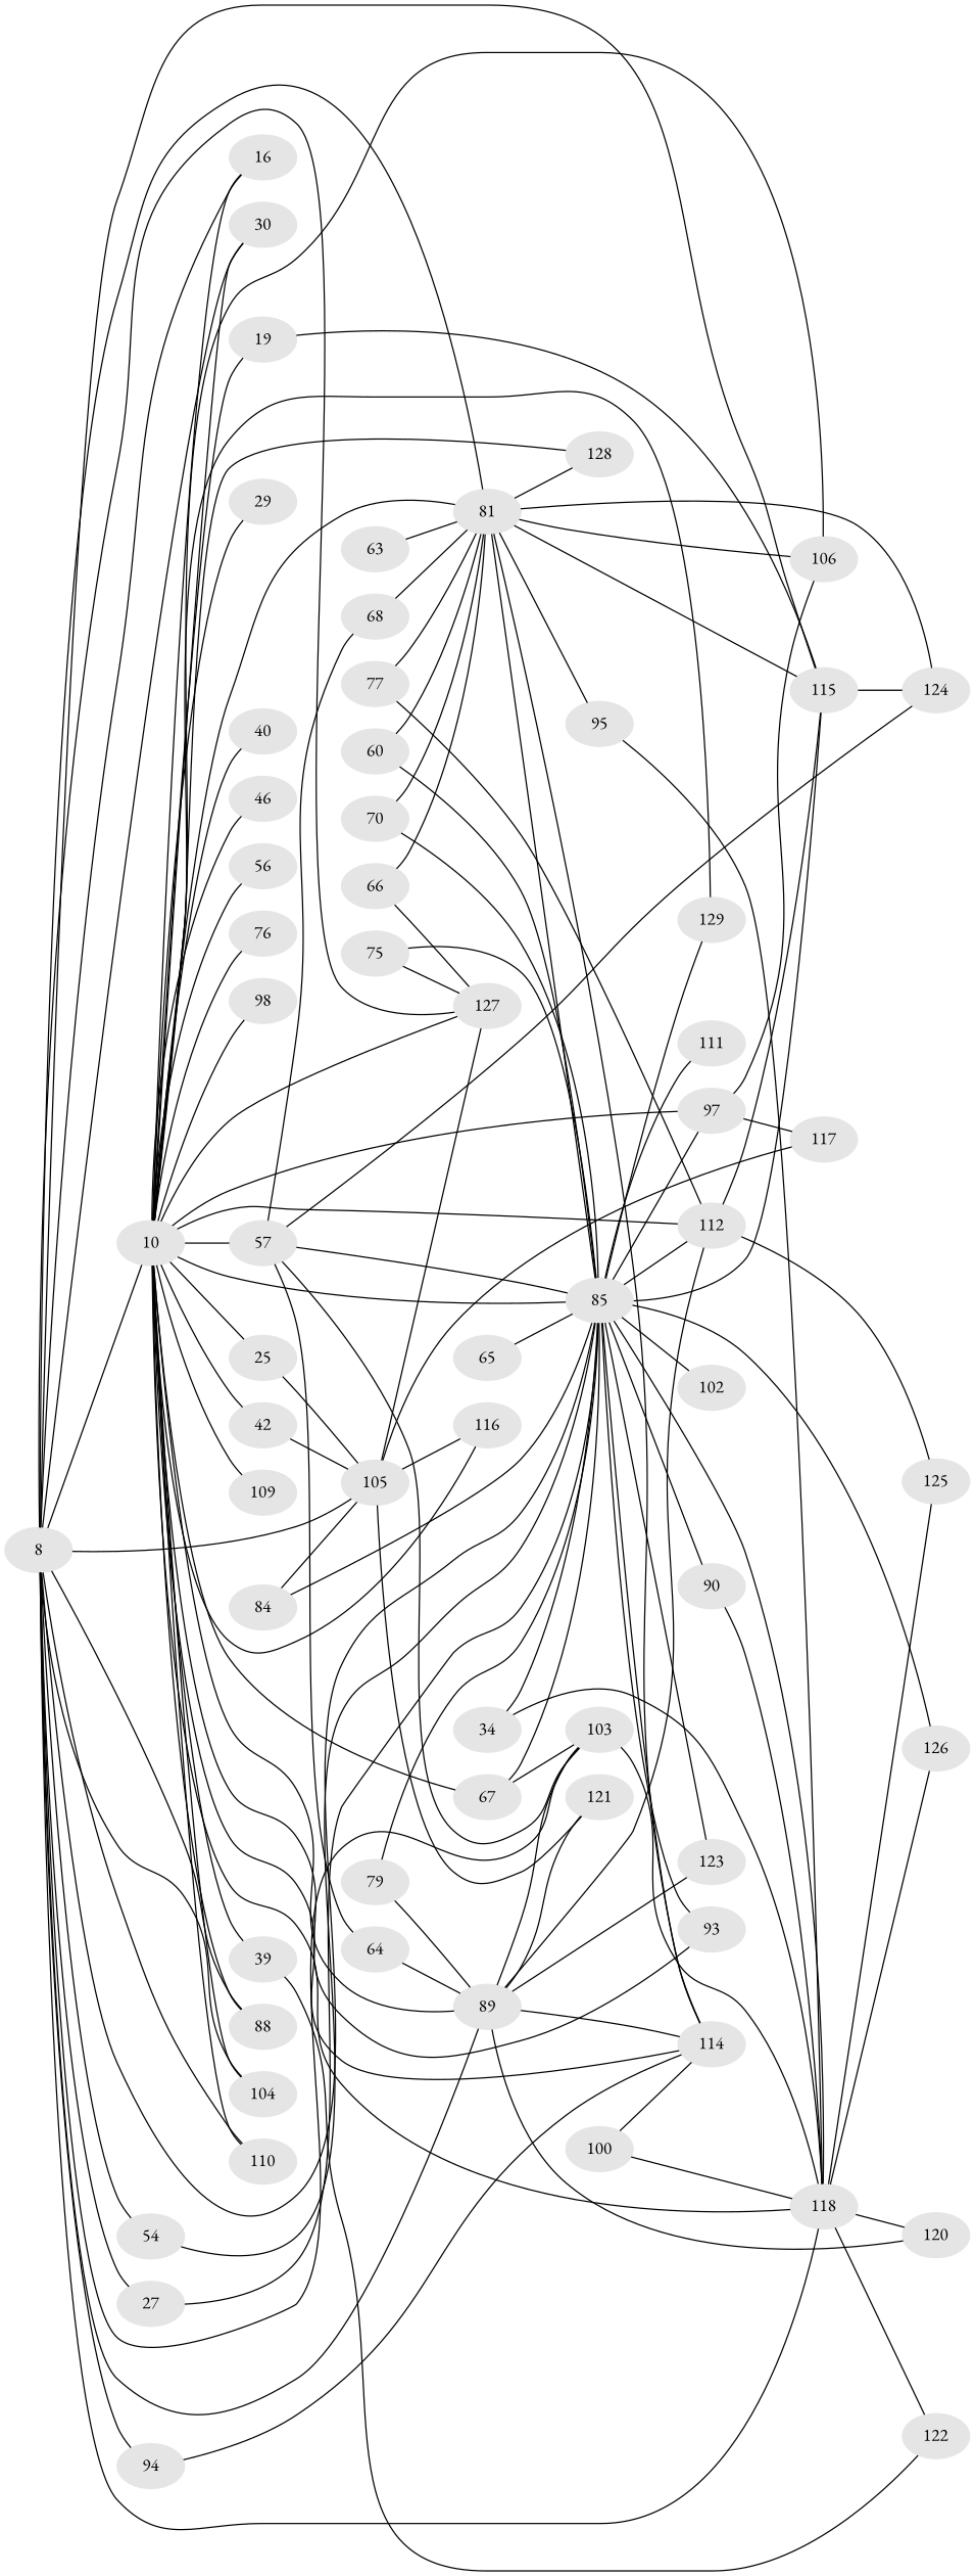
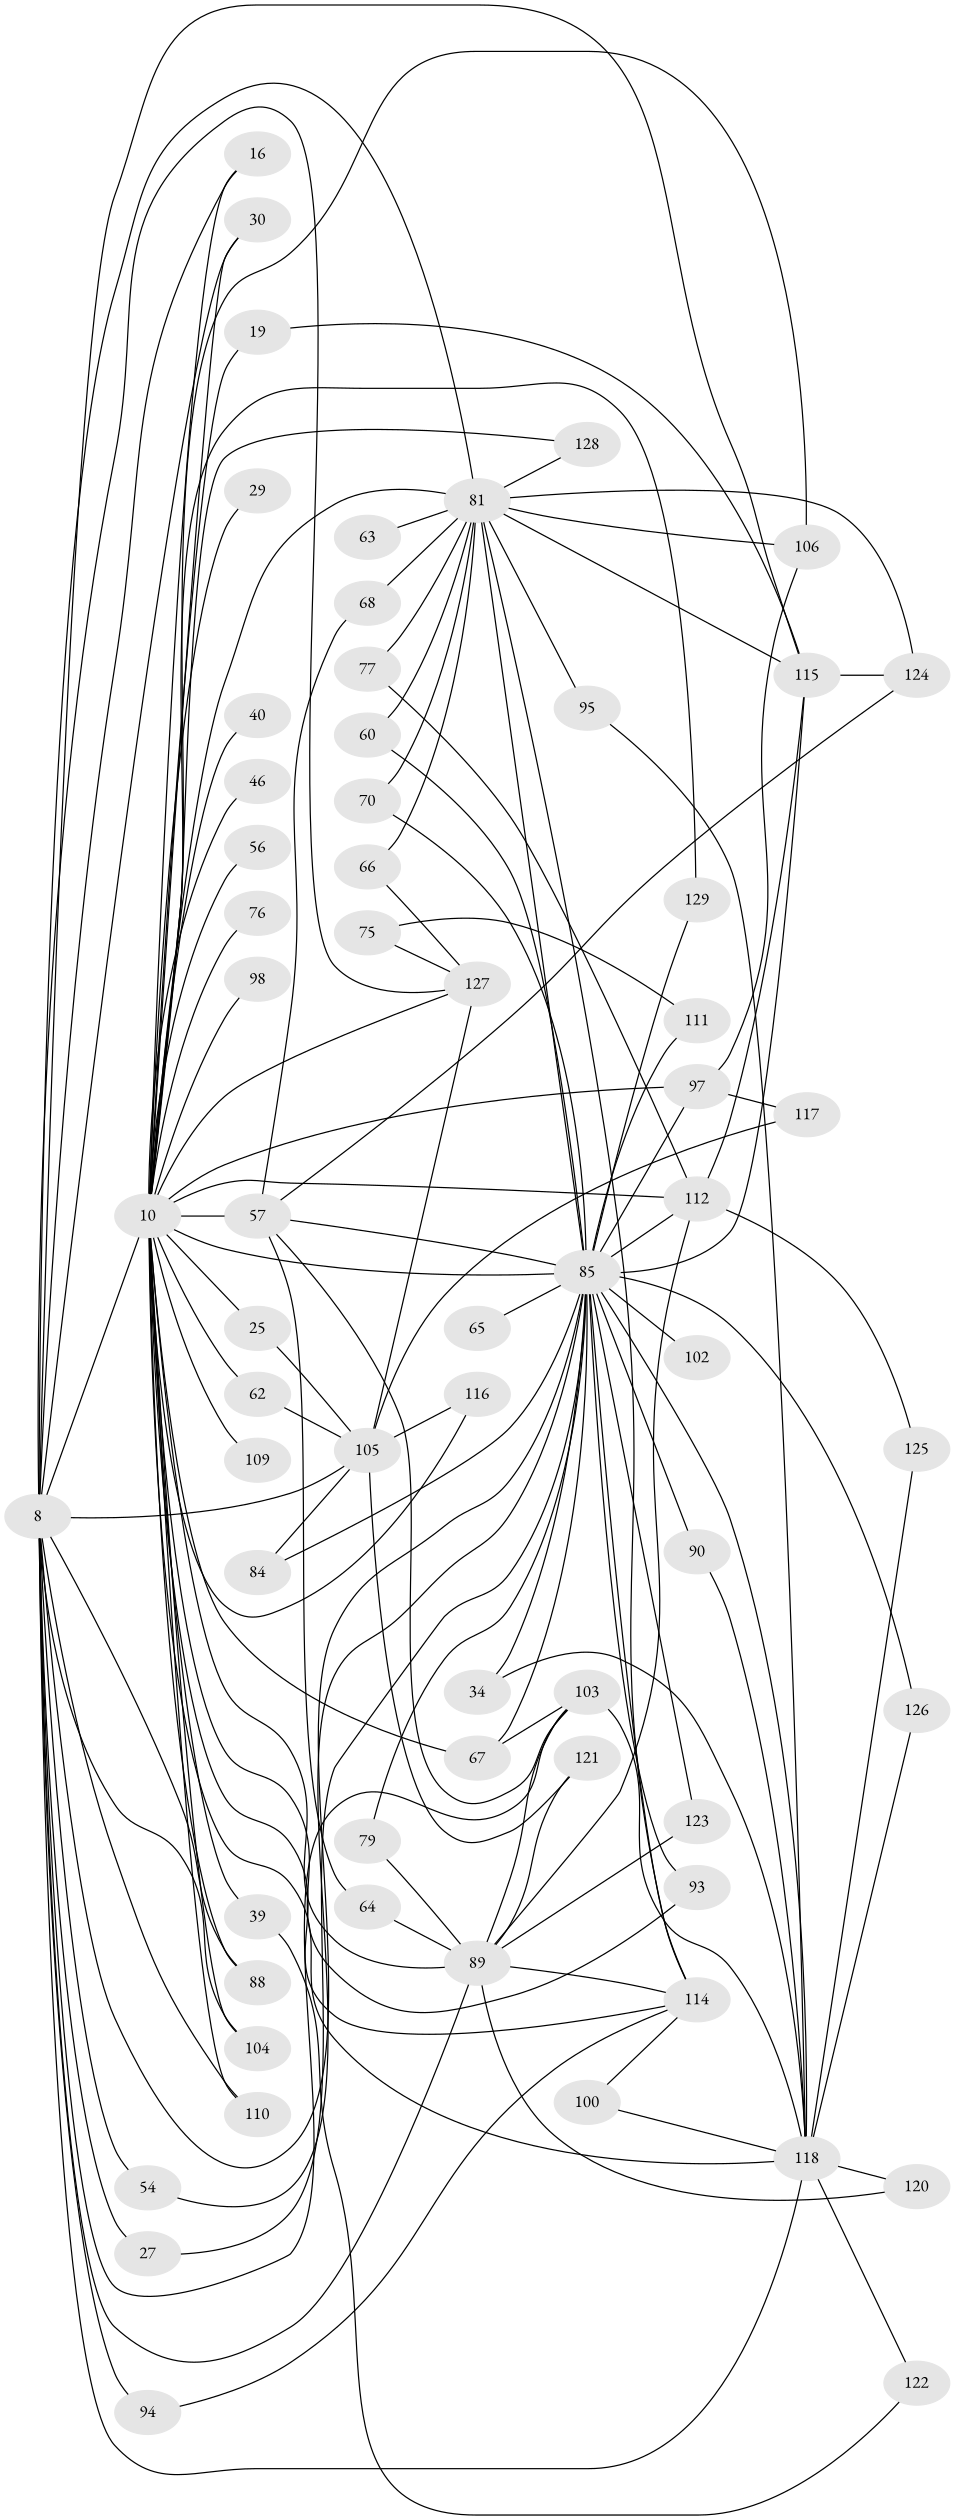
  graph {
    fontname="EB Garamond"
    rankdir=LR
    node [color=gray90 fontname="EB Garamond" style=filled]
    edge [fontname="EB Garamond"]
    8 [super="+6"]
    10 [super="+3+7"]
    16
    27
    30
    54
    81 [super="+9+23+32+51"]
    85 [super="+73+5"]
    88
    89 [super="+59+61"]
    94
    103 [super="+35+41+92"]
    104
    105 [super="+71+14+49"]
    110
    115 [super="+78+58+91"]
    118 [super="+72+113+101+36+83"]
    127 [super="+37+119"]
    128 [super="+33+108+38"]
    19
    25
    29
    39
    40
    46
    56
    57 [super="+12"]
-   62 [label=42]
+   62
    67 [super="+52"]
    76 [super="+24"]
    93
    97 [super="+53+96"]
    98
    106 [super="+80"]
    109
    112 [super="+22+69"]
    114 [super="+82"]
    116
    129 [super="+48"]
    124 [super="+107"]
    95 [super="+31"]
    90
    102
    111
    123 [super="+99"]
    126
    120
    121
    117
    122
    125
    64
    68
    34
    60
    63
    65
    66
    70
    75
    77
    79
    84
    100
    8 -- 10 [weight=8]
    8 -- 16
    8 -- 27
    8 -- 30
    8 -- 54
    8 -- 81 [weight=4]
    8 -- 85 [weight=4]
    8 -- 88
    8 -- 89 [weight=2]
    8 -- 94
    8 -- 103
    8 -- 104
    8 -- 105 [weight=6]
    8 -- 110
    8 -- 115
    8 -- 118 [weight=4]
    8 -- 127 [weight=2]
    10 -- 16
    10 -- 30
    10 -- 81 [weight=12]
    10 -- 85 [weight=10]
    10 -- 88
    10 -- 89 [weight=4]
    10 -- 104
    10 -- 110
    10 -- 118 [weight=8]
    10 -- 127 [weight=4]
    10 -- 128 [weight=2]
    10 -- 19 [weight=2]
    10 -- 25
    10 -- 29 [weight=2]
    10 -- 39 [weight=2]
    10 -- 40 [weight=2]
    10 -- 46 [weight=2]
    10 -- 56 [weight=2]
    10 -- 57 [weight=2]
    10 -- 62
    10 -- 67
    10 -- 76 [weight=2]
    10 -- 93
    10 -- 97 [weight=4]
    10 -- 98 [weight=2]
    10 -- 106
    10 -- 109 [weight=2]
    10 -- 112 [weight=3]
    10 -- 114
    10 -- 116
    10 -- 129 [weight=2]
    27 -- 85
    54 -- 85
    81 -- 85 [weight=6]
    81 -- 115
    81 -- 128
    81 -- 106
    81 -- 114
    81 -- 124
    81 -- 95
    85 -- 115 [weight=2]
    85 -- 118
    85 -- 93
    85 -- 97 [weight=2]
    85 -- 112
    85 -- 114
    85 -- 129 [weight=2]
    85 -- 90
    85 -- 102 [weight=2]
    85 -- 111 [weight=2]
    85 -- 123
    85 -- 126
    89 -- 103
    89 -- 112
    89 -- 114
    89 -- 123 [weight=2]
    89 -- 120
    89 -- 121
    94 -- 114
    103 -- 118
    105 -- 127
    105 -- 116
    105 -- 121
    105 -- 117
    115 -- 124
    118 -- 126
    118 -- 120
    118 -- 122
    118 -- 125
    19 -- 115
    25 -- 105
    39 -- 122
    57 -- 85
    57 -- 103 [weight=3]
    57 -- 124
    57 -- 64
    57 -- 68
    62 -- 105
    67 -- 85
    67 -- 103
    97 -- 106
    97 -- 117
    112 -- 115
    112 -- 125
    95 -- 118
    90 -- 118
    64 -- 89
    68 -- 81
    34 -- 85
    34 -- 118
    60 -- 81
    60 -- 85
    63 -- 81 [weight=2]
    65 -- 85 [weight=2]
    66 -- 81
    66 -- 127
    70 -- 81
    70 -- 85
-   75 -- 85
+   75 -- 111
    75 -- 127
    77 -- 81
    77 -- 112
    79 -- 85
    79 -- 89
    84 -- 85
    84 -- 105
    100 -- 118
    100 -- 114
  }
